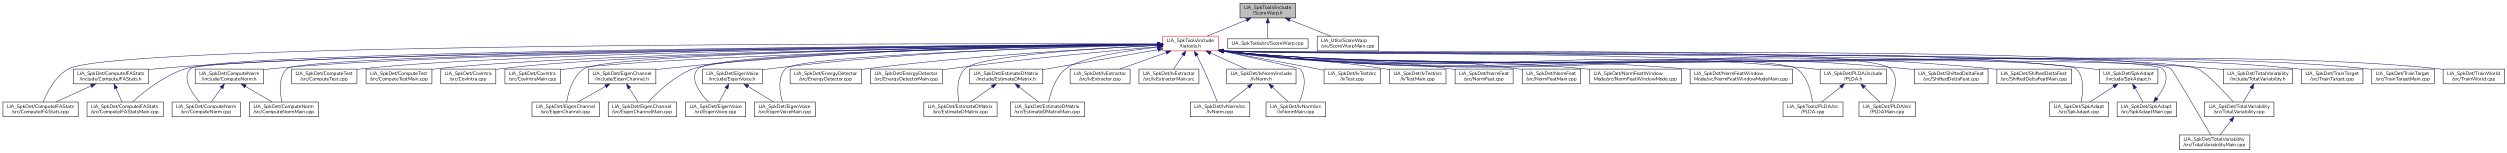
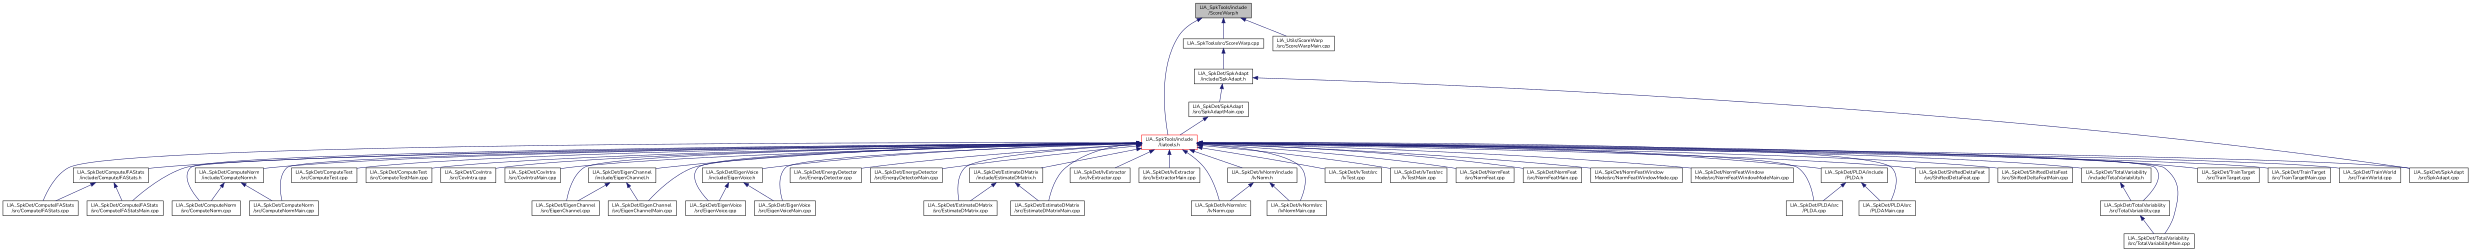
  digraph {
    fontname=Nunito
    node [color=black fillcolor=white fontname=Nunito fontsize=10 shape=record style=filled]
    edge [color=midnightblue dir=back fontname=Nunito fontsize=10 labelfontname=Helvetica labelfontsize=10 style=solid]
    n1 [fillcolor=grey75 fontcolor=black height=0.2 label="LIA_SpkTools/include\l/ScoreWarp.h" width=0.4]
    n2 [color=red height=0.2 label="LIA_SpkTools/include\l/liatools.h" width=0.4]
    n3 [height=0.2 label="LIA_SpkTools/src/ScoreWarp.cpp" width=0.4]
    n4 [height=0.2 label="LIA_Utils/ScoreWarp\l/src/ScoreWarpMain.cpp" width=0.4]
    n5 [height=0.2 label="LIA_SpkDet/ComputeJFAStats\l/include/ComputeJFAStats.h" width=0.4]
    n6 [height=0.2 label="LIA_SpkDet/ComputeJFAStats\l/src/ComputeJFAStats.cpp" width=0.4]
    n7 [height=0.2 label="LIA_SpkDet/ComputeJFAStats\l/src/ComputeJFAStatsMain.cpp" width=0.4]
    n8 [height=0.2 label="LIA_SpkDet/ComputeNorm\l/include/ComputeNorm.h" width=0.4]
    n9 [height=0.2 label="LIA_SpkDet/ComputeNorm\l/src/ComputeNorm.cpp" width=0.4]
    n10 [height=0.2 label="LIA_SpkDet/ComputeNorm\l/src/ComputeNormMain.cpp" width=0.4]
    n11 [height=0.2 label="LIA_SpkDet/ComputeTest\l/src/ComputeTest.cpp" width=0.4]
    n12 [height=0.2 label="LIA_SpkDet/ComputeTest\l/src/ComputeTestMain.cpp" width=0.4]
    n13 [height=0.2 label="LIA_SpkDet/CovIntra\l/src/CovIntra.cpp" width=0.4]
    n14 [height=0.2 label="LIA_SpkDet/CovIntra\l/src/CovIntraMain.cpp" width=0.4]
    n15 [height=0.2 label="LIA_SpkDet/EigenChannel\l/include/EigenChannel.h" width=0.4]
    n16 [height=0.2 label="LIA_SpkDet/EigenChannel\l/src/EigenChannel.cpp" width=0.4]
    n17 [height=0.2 label="LIA_SpkDet/EigenChannel\l/src/EigenChannelMain.cpp" width=0.4]
    n18 [height=0.2 label="LIA_SpkDet/EigenVoice\l/include/EigenVoice.h" width=0.4]
    n19 [height=0.2 label="LIA_SpkDet/EigenVoice\l/src/EigenVoice.cpp" width=0.4]
    n20 [height=0.2 label="LIA_SpkDet/EigenVoice\l/src/EigenVoiceMain.cpp" width=0.4]
    n21 [height=0.2 label="LIA_SpkDet/EnergyDetector\l/src/EnergyDetector.cpp" width=0.4]
    n22 [height=0.2 label="LIA_SpkDet/EnergyDetector\l/src/EnergyDetectorMain.cpp" width=0.4]
    n23 [height=0.2 label="LIA_SpkDet/EstimateDMatrix\l/include/EstimateDMatrix.h" width=0.4]
    n24 [height=0.2 label="LIA_SpkDet/EstimateDMatrix\l/src/EstimateDMatrix.cpp" width=0.4]
    n25 [height=0.2 label="LIA_SpkDet/EstimateDMatrix\l/src/EstimateDMatrixMain.cpp" width=0.4]
    n26 [height=0.2 label="LIA_SpkDet/IvExtractor\l/src/IvExtractor.cpp" width=0.4]
-   n27 [height=0.2 label="LIA_SpkDet/IvExtractor\l/src/IvExtractorMain.src" width=0.4]
+   n27 [height=0.2 label="LIA_SpkDet/IvExtractor\l/src/IvExtractorMain.cpp" width=0.4]
    n28 [height=0.2 label="LIA_SpkDet/IvNorm/include\l/IvNorm.h" width=0.4]
    n29 [height=0.2 label="LIA_SpkDet/IvNorm/src\l/IvNorm.cpp" width=0.4]
    n30 [height=0.2 label="LIA_SpkDet/IvNorm/src\l/IvNormMain.cpp" width=0.4]
    n31 [height=0.2 label="LIA_SpkDet/IvTest/src\l/IvTest.cpp" width=0.4]
    n32 [height=0.2 label="LIA_SpkDet/IvTest/src\l/IvTestMain.cpp" width=0.4]
    n33 [height=0.2 label="LIA_SpkDet/NormFeat\l/src/NormFeat.cpp" width=0.4]
    n34 [height=0.2 label="LIA_SpkDet/NormFeat\l/src/NormFeatMain.cpp" width=0.4]
    n35 [height=0.2 label="LIA_SpkDet/NormFeatWindow\lMode/src/NormFeatWindowMode.cpp" width=0.4]
    n36 [height=0.2 label="LIA_SpkDet/NormFeatWindow\lMode/src/NormFeatWindowModeMain.cpp" width=0.4]
    n37 [height=0.2 label="LIA_SpkDet/PLDA/include\l/PLDA.h" width=0.4]
-   n38 [height=0.2 label="LIA_SpkTools/PLDA/src\l/PLDA.cpp" width=0.4]
+   n38 [height=0.2 label="LIA_SpkDet/PLDA/src\l/PLDA.cpp" width=0.4]
    n39 [height=0.2 label="LIA_SpkDet/PLDA/src\l/PLDAMain.cpp" width=0.4]
    n40 [height=0.2 label="LIA_SpkDet/ShiftedDeltaFeat\l/src/ShiftedDeltaFeat.cpp" width=0.4]
    n41 [height=0.2 label="LIA_SpkDet/ShiftedDeltaFeat\l/src/ShiftedDeltaFeatMain.cpp" width=0.4]
    n42 [height=0.2 label="LIA_SpkDet/SpkAdapt\l/include/SpkAdapt.h" width=0.4]
    n43 [height=0.2 label="LIA_SpkDet/SpkAdapt\l/src/SpkAdapt.cpp" width=0.4]
    n44 [height=0.2 label="LIA_SpkDet/TotalVariability\l/include/TotalVariability.h" width=0.4]
    n45 [height=0.2 label="LIA_SpkDet/TotalVariability\l/src/TotalVariability.cpp" width=0.4]
    n46 [height=0.2 label="LIA_SpkDet/TotalVariability\l/src/TotalVariabilityMain.cpp" width=0.4]
    n47 [height=0.2 label="LIA_SpkDet/TrainTarget\l/src/TrainTarget.cpp" width=0.4]
    n48 [height=0.2 label="LIA_SpkDet/TrainTarget\l/src/TrainTargetMain.cpp" width=0.4]
    n49 [height=0.2 label="LIA_SpkDet/TrainWorld\l/src/TrainWorld.cpp" width=0.4]
    n50 [height=0.2 label="LIA_SpkDet/SpkAdapt\l/src/SpkAdaptMain.cpp" width=0.4]
    n1 -> n2
    n1 -> n3
    n1 -> n4
    n2 -> n5
    n2 -> n6
    n2 -> n7
    n2 -> n8
    n2 -> n9
    n2 -> n10
    n2 -> n11
    n2 -> n12
    n2 -> n13
    n2 -> n14
    n2 -> n15
    n2 -> n16
    n2 -> n17
    n2 -> n18
    n2 -> n19
    n2 -> n20
    n2 -> n21
    n2 -> n22
    n2 -> n23
    n2 -> n24
    n2 -> n25
    n2 -> n26
    n2 -> n27
    n2 -> n28
    n2 -> n29
    n2 -> n30
    n2 -> n31
    n2 -> n32
    n2 -> n33
    n2 -> n34
    n2 -> n35
    n2 -> n36
    n2 -> n37
    n2 -> n38
    n2 -> n39
    n2 -> n40
    n2 -> n41
-   n2 -> n42
+   n3 -> n42
    n2 -> n43
    n2 -> n44
    n2 -> n45
    n2 -> n46
    n2 -> n47
    n2 -> n48
    n2 -> n49
    n5 -> n6
    n5 -> n7
    n8 -> n9
    n8 -> n10
    n15 -> n16
    n15 -> n17
    n18 -> n19
    n18 -> n20
    n23 -> n24
    n23 -> n25
    n28 -> n29
    n28 -> n30
    n37 -> n38
    n37 -> n39
    n42 -> n43
    n42 -> n50
    n44 -> n45
    n45 -> n46
    n50 -> n2
  }
